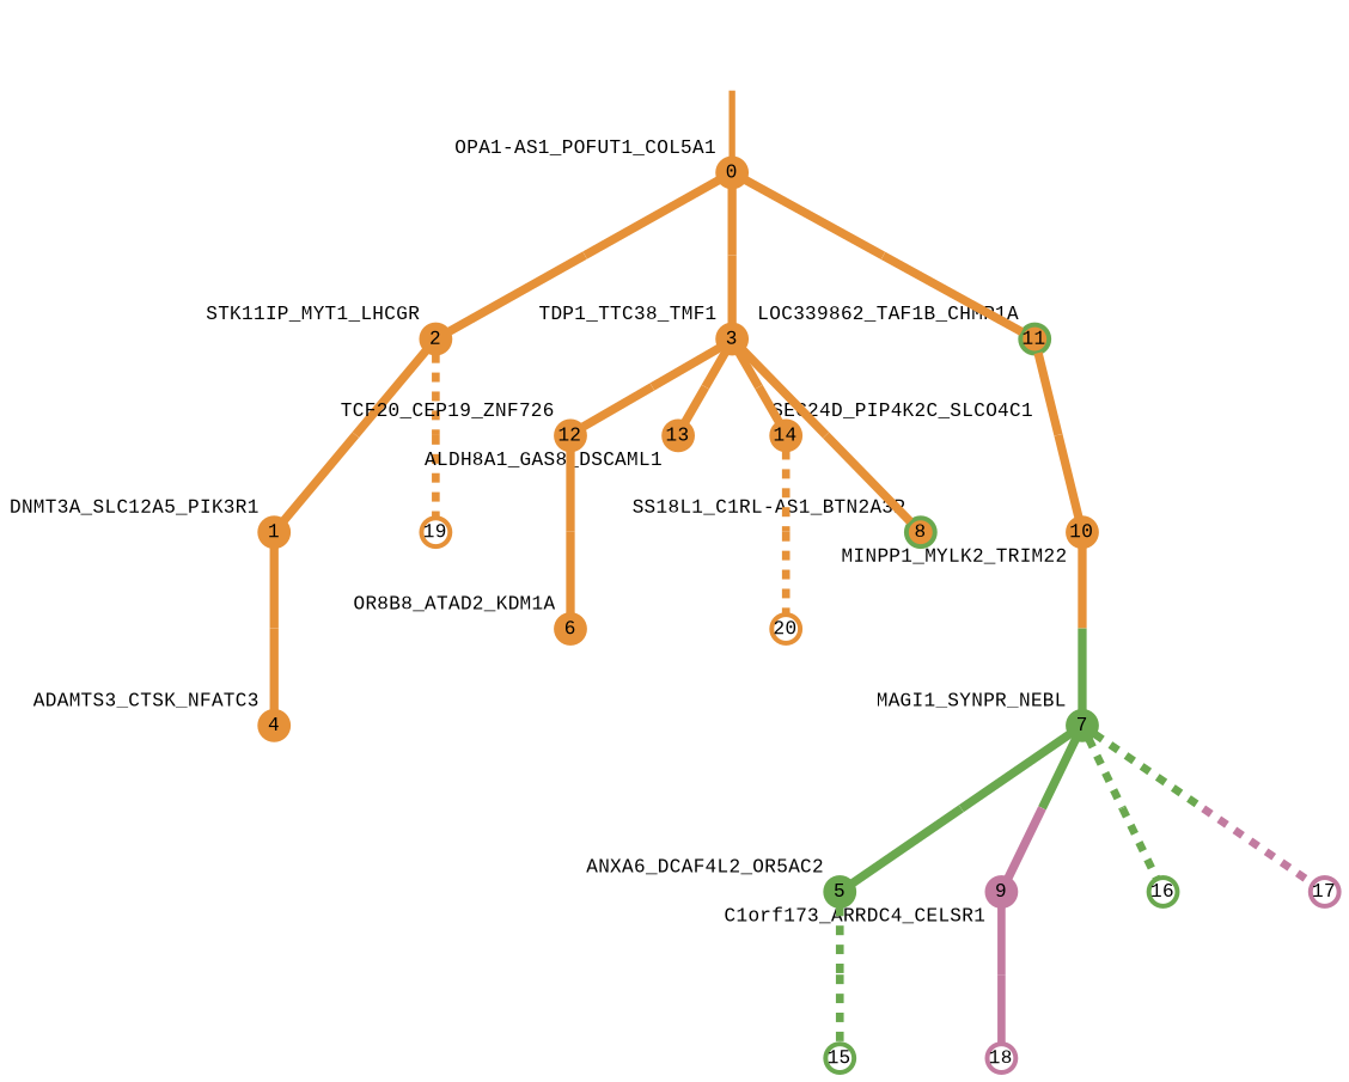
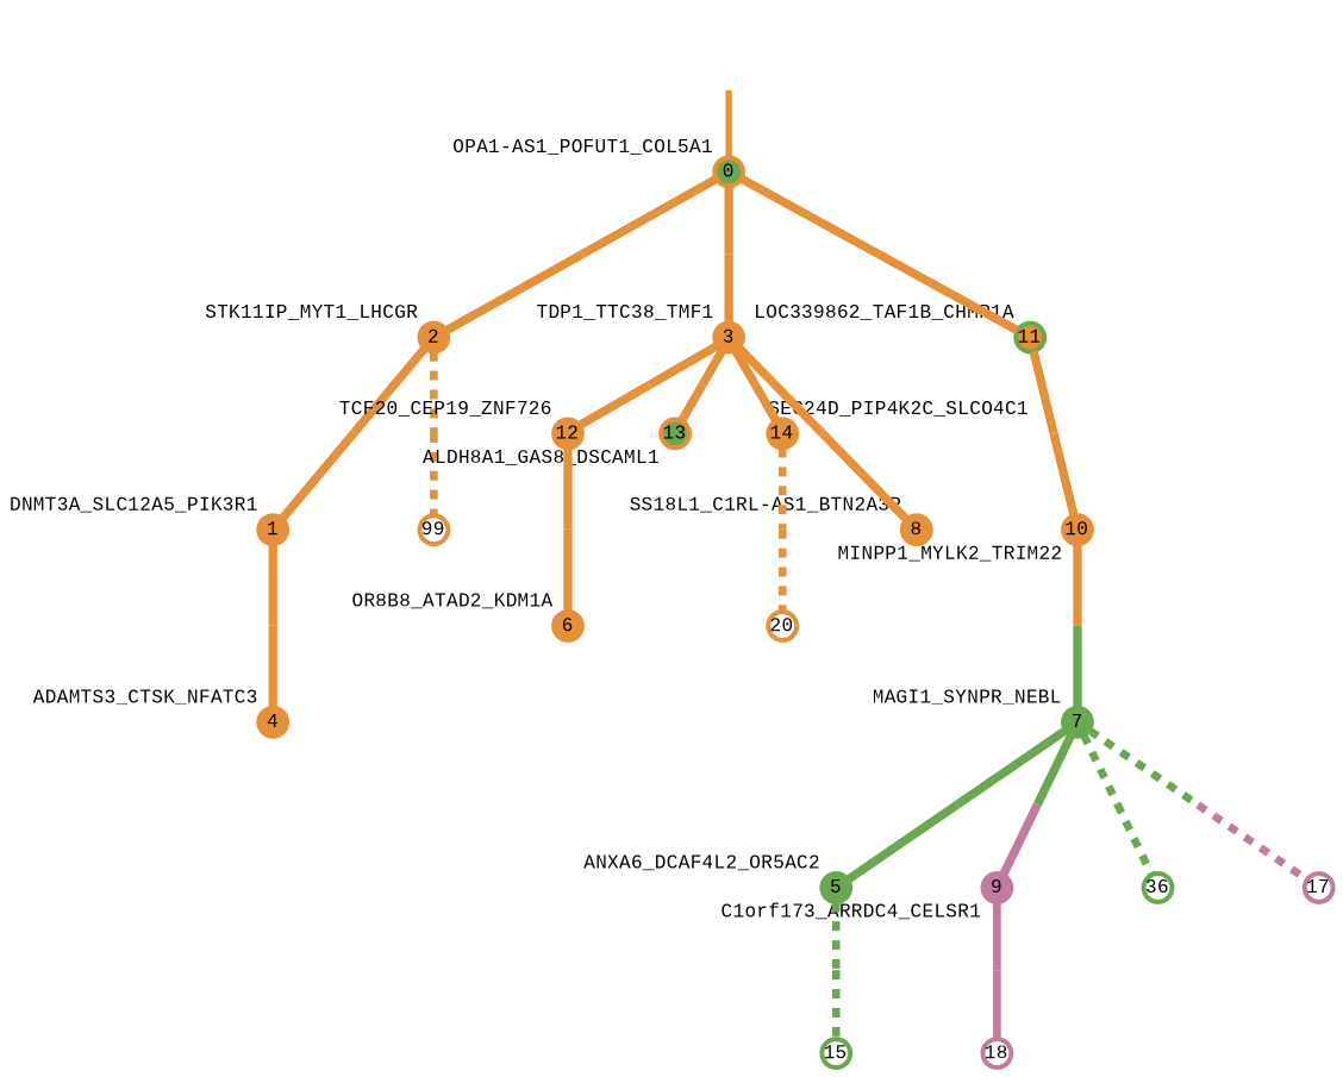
  strict digraph {
    fontname="Liberation Mono"
    forcelabels=true
    nodesep=0.7
    rankdir=TB
    ranksep=0.6
    splines=false
    node [color="#e69138ff" fillcolor="#e69138ff" fixedsize=true fontname="Liberation Mono" fontsize="12pt" penwidth=3 shape=circle style=filled]
    edge [arrowsize=0 color="#e69138ff;0.5:#e69138ff" fontname="Liberation Mono" minlen=2.0 penwidth=5.5 style=solid]
-   0 [height=0.25 xlabel="OPA1-AS1_POFUT1_COL5A1"]
+   0 [fillcolor="#6aa84fff" height=0.25 xlabel="OPA1-AS1_POFUT1_COL5A1"]
    2 [height=0.25 xlabel=STK11IP_MYT1_LHCGR]
    3 [height=0.25 xlabel=TDP1_TTC38_TMF1]
    11 [color="#6aa84fff" height=0.25 xlabel=LOC339862_TAF1B_CHMP1A]
    1 [height=0.25 xlabel=DNMT3A_SLC12A5_PIK3R1]
-   19 [height=0.25 style=solid]
+   19 [height=0.25 style=solid label=99]
    12 [height=0.25 xlabel=TCF20_CEP19_ZNF726]
-   13 [height=0.25 xlabel=ALDH8A1_GAS8_DSCAML1]
+   13 [fillcolor="#6aa84fff" height=0.25 xlabel=ALDH8A1_GAS8_DSCAML1]
    14 [height=0.25 xlabel=SEC24D_PIP4K2C_SLCO4C1]
-   8 [color="#6aa84fff" height=0.25 xlabel="SS18L1_C1RL-AS1_BTN2A3P"]
+   8 [height=0.25 xlabel="SS18L1_C1RL-AS1_BTN2A3P"]
    10 [height=0.25 xlabel=MINPP1_MYLK2_TRIM22]
    4 [height=0.25 xlabel=ADAMTS3_CTSK_NFATC3]
    6 [height=0.25 xlabel=OR8B8_ATAD2_KDM1A]
    20 [height=0.25 style=solid]
    7 [color="#6aa84fff" fillcolor="#6aa84fff" height=0.25 xlabel=MAGI1_SYNPR_NEBL]
    5 [color="#6aa84fff" fillcolor="#6aa84fff" height=0.25 xlabel=ANXA6_DCAF4L2_OR5AC2]
    15 [color="#6aa84fff" fillcolor="#6aa84fff" height=0.25 style=solid]
    9 [color="#c27ba0ff" fillcolor="#c27ba0ff" height=0.25 xlabel=C1orf173_ARRDC4_CELSR1]
-   16 [color="#6aa84fff" fillcolor="#6aa84fff" height=0.25 style=solid]
+   16 [color="#6aa84fff" fillcolor="#6aa84fff" height=0.25 style=solid label=36]
    17 [color="#c27ba0ff" fillcolor="#c27ba0ff" height=0.25 style=solid]
    18 [color="#c27ba0ff" fillcolor="#c27ba0ff" height=0.25 style=solid]
    normal [style=invis xlabel="OPA1-AS1_POFUT1_COL5A1" color="" fillcolor="" fixedsize="" fontsize="" shape=""]
    0 -> 2
    0 -> 3
    0 -> 11
    2 -> 1
    2 -> 19 [penwidth=5 style=dashed]
    3 -> 12 [minlen=1.8000000715255737]
    3 -> 13 [minlen=1.0]
    3 -> 14 [minlen=1.0]
    3 -> 8
    11 -> 10
    1 -> 4
    12 -> 6
    14 -> 20 [penwidth=5 style=dashed]
    10 -> 7 [color="#e69138ff;0.5:#6aa84fff"]
    7 -> 5 [color="#6aa84fff;0.5:#6aa84fff"]
    7 -> 9 [color="#6aa84fff;0.5:#c27ba0ff"]
    7 -> 16 [color="#6aa84fff;0.5:#6aa84fff" penwidth=5 style=dashed]
    7 -> 17 [color="#6aa84fff;0.5:#c27ba0ff" penwidth=5 style=dashed]
    5 -> 15 [color="#6aa84fff;0.5:#6aa84fff" penwidth=5 style=dashed]
    9 -> 18 [color="#c27ba0ff;0.5:#c27ba0ff" penwidth=5]
    normal -> 0 [color="#e69138ff" penwidth=4 minlen=""]
  }
